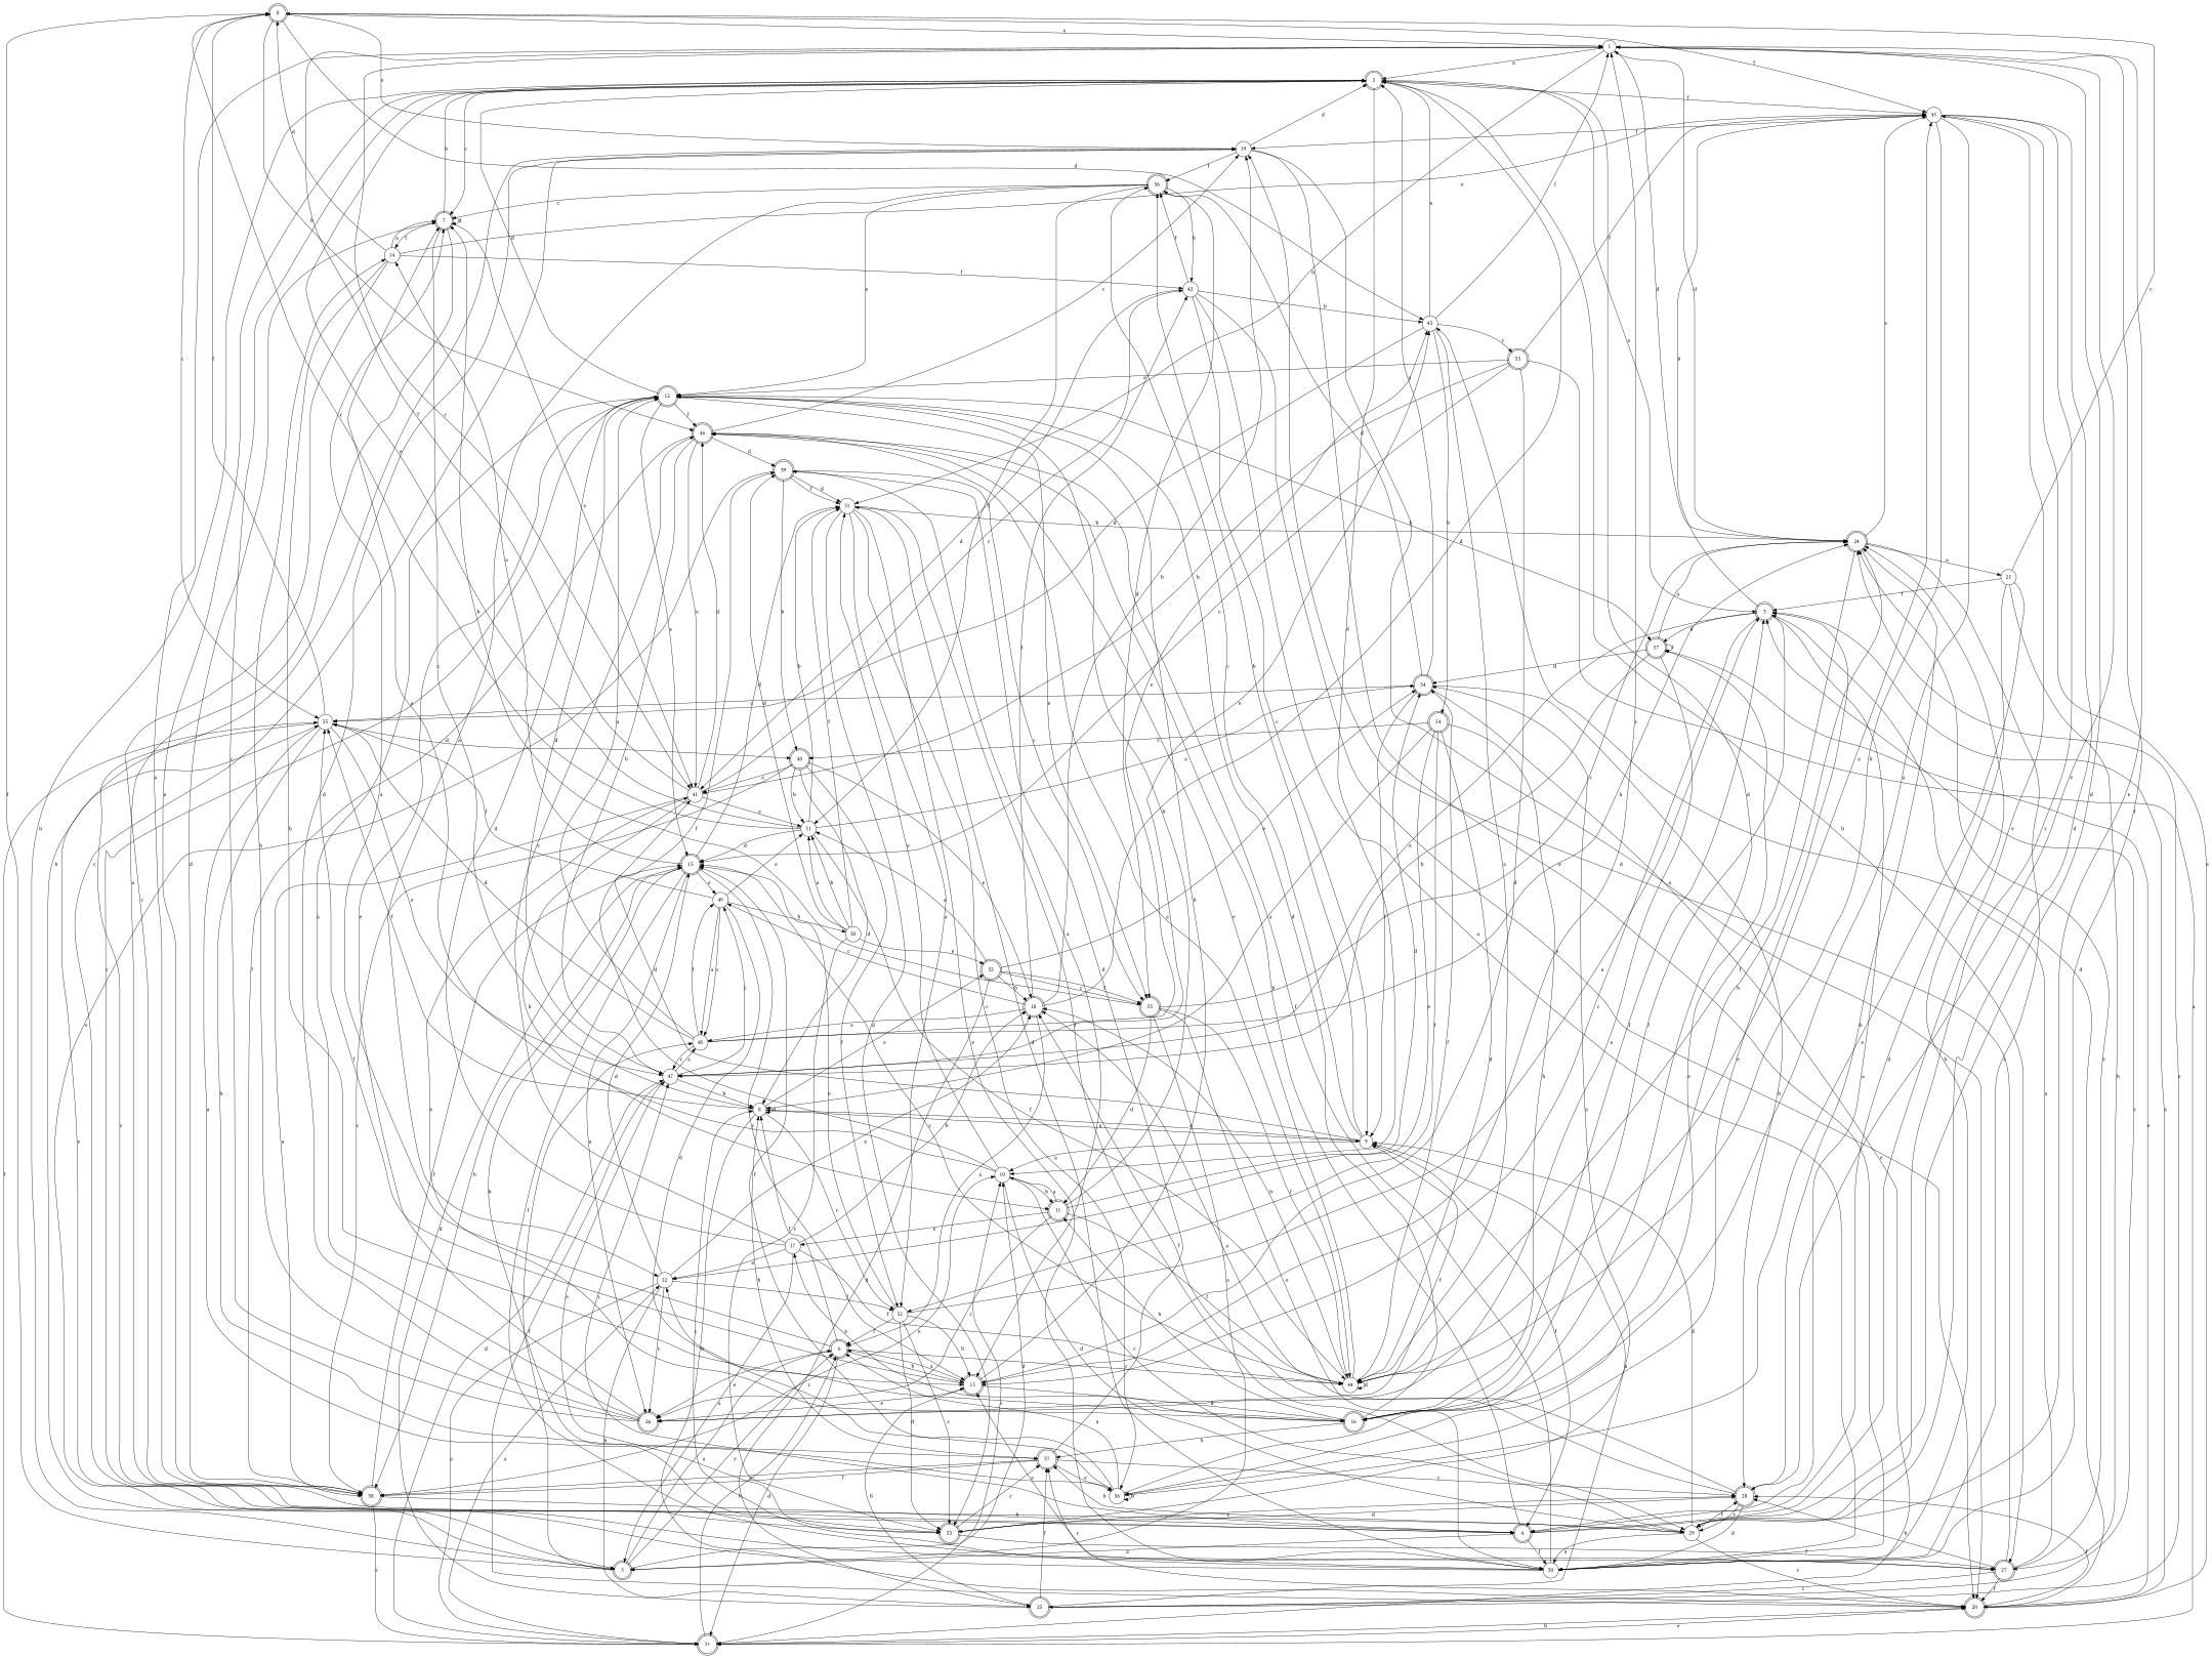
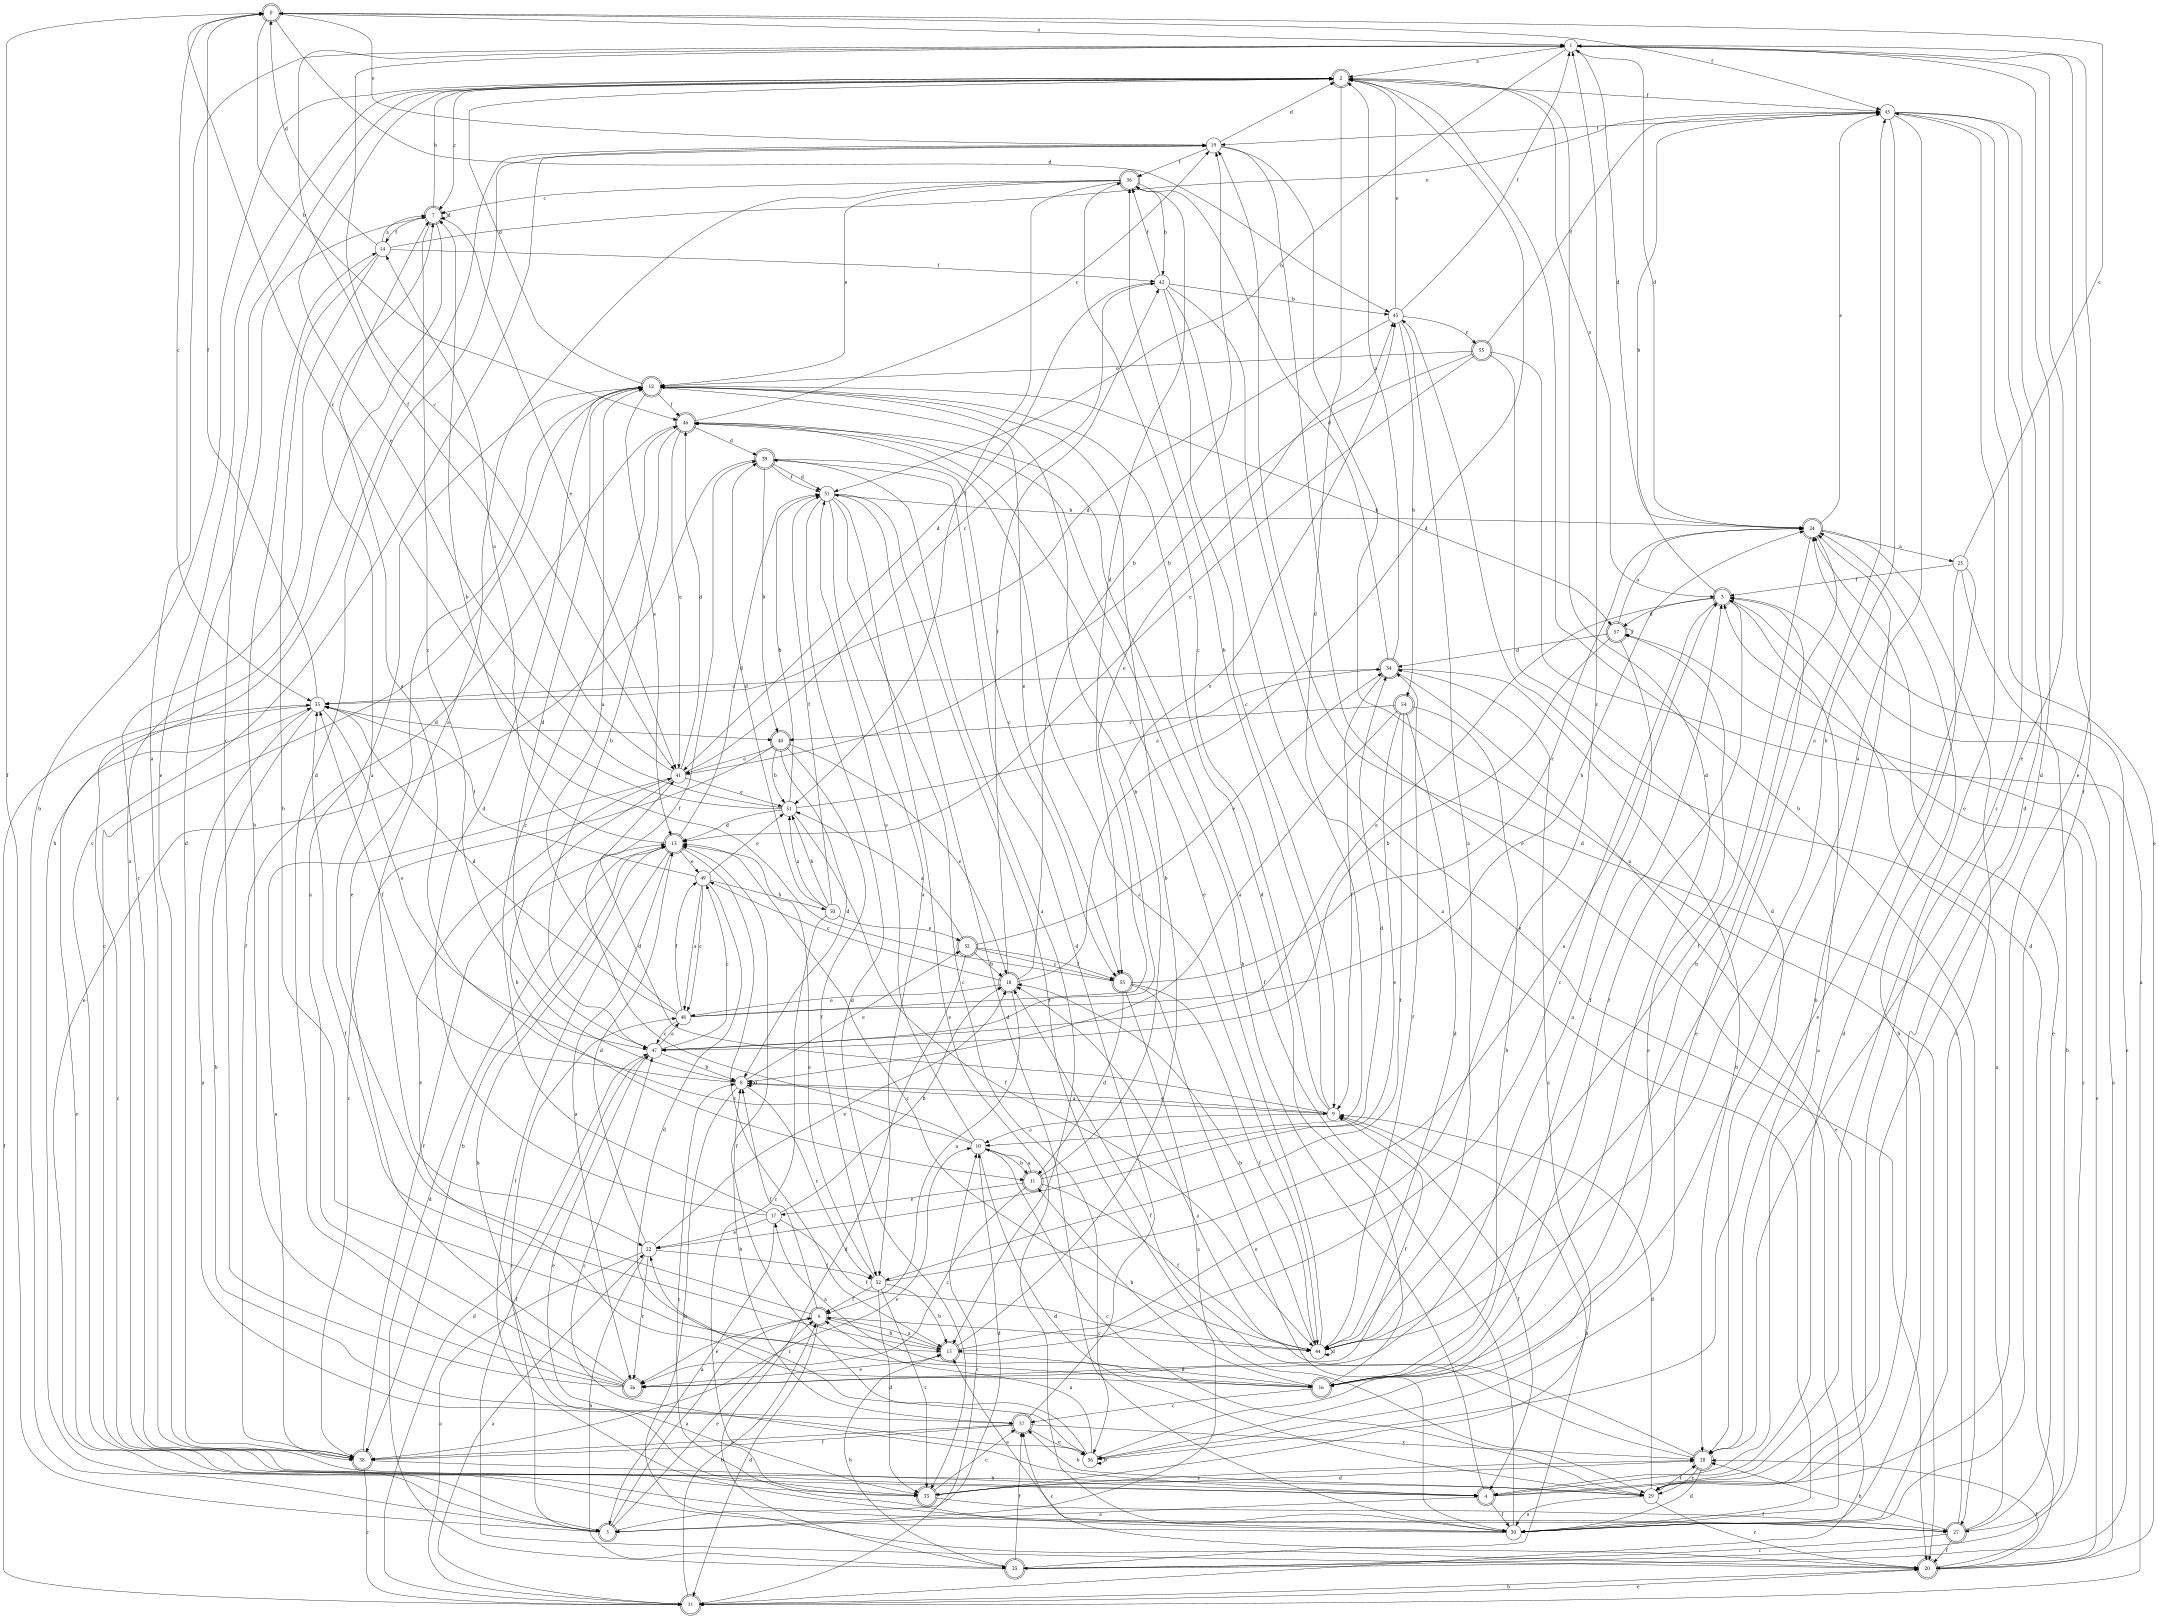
  digraph {
    fontname="PT Serif"
    rankdir=TB
    node [color=black fillcolor=white fontname="PT Serif" shape=doublecircle style="rounded,filled"]
    edge [fontname="PT Serif"]
    n1 [label=0]
    n2 [label=1 shape=circle style=filled]
    n3 [label=19 shape=circle style=filled]
    n4 [label=35 shape=circle style=filled]
    n5 [label=43 shape=circle style=filled]
    n6 [label=45 shape=circle style=filled]
    n7 [label=46]
    n8 [label=2]
    n9 [label=24]
    n10 [label=28]
    n11 [label=30 shape=circle style=filled]
    n12 [label=31 shape=circle style=filled]
    n13 [label=41 shape=circle style=filled]
    n14 [label=27]
    n15 [label=5]
    n16 [label=20]
    n17 [label=56]
    n18 [label=4]
    n19 [label=47 shape=circle style=filled]
    n20 [label=37]
    n21 [label=36 shape=circle style=filled]
    n22 [label=40]
    n23 [label=44 shape=circle style=filled]
    n24 [label=54]
    n25 [label=55]
    n26 [label=16]
    n27 [label=29 shape=circle style=filled]
    n28 [label=38]
    n29 [label=39]
    n30 [label=3]
    n31 [label=7]
    n32 [label=10 shape=circle style=filled]
    n33 [label=25 shape=circle style=filled]
    n34 [label=33]
    n35 [label=18]
    n36 [label=15]
    n37 [label=8 shape=circle style=filled]
    n38 [label=32 shape=circle style=filled]
    n39 [label=11]
    n40 [label=42 shape=circle style=filled]
    n41 [label=51 shape=circle style=filled]
    n42 [label=57]
    n43 [label=14 shape=circle style=filled]
    n44 [label=23]
    n45 [label=21]
    n46 [label=13]
    n47 [label=6]
    n48 [label=26]
    n49 [label=12]
    n50 [label=17 shape=circle style=filled]
    n51 [label=48 shape=circle style=filled]
    n52 [label=49 shape=circle style=filled]
    n53 [label=34]
    n54 [label=9 shape=circle style=filled]
    n55 [label=52]
    n56 [label=22 shape=circle style=filled]
    n57 [label=53]
    n58 [label=50 shape=circle style=filled]
    n1 -> n2 [label=a]
    n1 -> n3 [label=e]
    n1 -> n4 [label=c]
    n1 -> n5 [label=d]
    n1 -> n6 [label=f]
    n1 -> n7 [label=b]
    n2 -> n8 [label=a]
    n2 -> n9 [label=d]
    n2 -> n10 [label=e]
    n2 -> n11 [label=f]
    n2 -> n12 [label=b]
    n2 -> n13 [label=c]
    n3 -> n8 [label=d]
    n3 -> n11 [label=e]
    n3 -> n14 [label=c]
    n3 -> n15 [label=b]
    n3 -> n16 [label=a]
    n3 -> n17 [label=f]
    n4 -> n1 [label=f]
    n4 -> n18 [label=c]
    n4 -> n19 [label=e]
    n4 -> n20 [label=b]
    n4 -> n21 [label=a]
    n4 -> n22 [label=d]
    n5 -> n2 [label=f]
    n5 -> n4 [label=d]
    n5 -> n8 [label=e]
    n5 -> n23 [label=a]
    n5 -> n24 [label=b]
    n5 -> n25 [label=c]
    n6 -> n3 [label=f]
    n6 -> n16 [label=e]
    n6 -> n23 [label=b]
    n6 -> n26 [label=a]
    n6 -> n27 [label=c]
    n6 -> n27 [label=d]
    n7 -> n3 [label=c]
    n7 -> n13 [label=e]
    n7 -> n19 [label=b]
    n7 -> n23 [label=a]
    n7 -> n28 [label=f]
    n7 -> n29 [label=d]
    n8 -> n6 [label=f]
    n8 -> n14 [label=b]
    n8 -> n28 [label=e]
    n8 -> n30 [label=a]
    n8 -> n31 [label=c]
    n8 -> n32 [label=d]
    n9 -> n2 [label=d]
    n9 -> n6 [label=e]
    n9 -> n11 [label=c]
    n9 -> n23 [label=f]
    n9 -> n26 [label=b]
    n9 -> n33 [label=a]
    n10 -> n9 [label=b]
    n10 -> n11 [label=d]
    n10 -> n27 [label=c]
    n10 -> n34 [label=e]
    n10 -> n35 [label=a]
    n10 -> n35 [label=f]
    n11 -> n4 [label=e]
    n11 -> n7 [label=f]
    n11 -> n9 [label=b]
    n11 -> n12 [label=d]
    n11 -> n36 [label=a]
    n11 -> n37 [label=c]
    n12 -> n9 [label=b]
    n12 -> n11 [label=e]
    n12 -> n21 [label=c]
    n12 -> n27 [label=f]
    n12 -> n34 [label=d]
    n12 -> n38 [label=a]
    n13 -> n2 [label=f]
    n13 -> n7 [label=d]
    n13 -> n28 [label=a]
    n13 -> n39 [label=b]
    n13 -> n40 [label=c]
    n13 -> n41 [label=e]
    n14 -> n3 [label=d]
    n14 -> n9 [label=e]
    n14 -> n10 [label=b]
    n14 -> n16 [label=f]
    n14 -> n30 [label=a]
    n14 -> n44 [label=c]
    n15 -> n1 [label=f]
    n15 -> n8 [label=b]
    n15 -> n32 [label=d]
    n15 -> n47 [label=a]
    n15 -> n47 [label=e]
    n15 -> n51 [label=c]
    n16 -> n5 [label=d]
    n16 -> n10 [label=f]
    n16 -> n20 [label=c]
    n16 -> n30 [label=a]
    n16 -> n42 [label=e]
    n16 -> n45 [label=b]
    n17 -> n31 [label=c]
    n17 -> n40 [label=b]
    n17 -> n41 [label=f]
    n17 -> n49 [label=e]
    n17 -> n56 [label=a]
    n17 -> n57 [label=d]
    n18 -> n2 [label=d]
    n18 -> n6 [label=e]
    n18 -> n7 [label=b]
    n18 -> n11 [label=f]
    n18 -> n15 [label=a]
    n18 -> n19 [label=c]
    n19 -> n5 [label=e]
    n19 -> n16 [label=f]
    n19 -> n37 [label=b]
    n19 -> n49 [label=d]
    n19 -> n51 [label=a]
    n19 -> n52 [label=c]
    n20 -> n10 [label=c]
    n20 -> n21 [label=e]
    n20 -> n28 [label=a]
    n20 -> n28 [label=f]
    n20 -> n29 [label=d]
    n20 -> n37 [label=b]
    n21 -> n8 [label=d]
    n21 -> n21 [label=b]
    n21 -> n30 [label=e]
    n21 -> n46 [label=f]
    n21 -> n47 [label=a]
    n21 -> n56 [label=c]
    n22 -> n13 [label=a]
    n22 -> n28 [label=c]
    n22 -> n35 [label=e]
    n22 -> n37 [label=d]
    n22 -> n38 [label=f]
    n22 -> n41 [label=b]
    n23 -> n6 [label=a]
    n23 -> n7 [label=e]
    n23 -> n23 [label=d]
    n23 -> n35 [label=b]
    n23 -> n46 [label=c]
    n23 -> n53 [label=f]
    n24 -> n22 [label=c]
    n24 -> n23 [label=d]
    n24 -> n26 [label=b]
    n24 -> n37 [label=a]
    n24 -> n38 [label=f]
    n24 -> n56 [label=e]
    n25 -> n6 [label=f]
-   n25 -> n36 [label=d]
+   n25 -> n10 [label=d]
    n25 -> n13 [label=b]
    n25 -> n45 [label=a]
    n25 -> n46 [label=c]
    n25 -> n49 [label=e]
    n26 -> n13 [label=e]
-   n26 -> n20 [label=b]
+   n26 -> n20 [label=c]
    n26 -> n30 [label=f]
    n26 -> n39 [label=b]
    n26 -> n49 [label=d]
    n26 -> n50 [label=a]
    n27 -> n2 [label=e]
    n27 -> n10 [label=f]
    n27 -> n11 [label=a]
    n27 -> n16 [label=c]
    n27 -> n20 [label=b]
    n27 -> n54 [label=d]
    n28 -> n2 [label=a]
    n28 -> n18 [label=b]
    n28 -> n31 [label=d]
    n28 -> n32 [label=e]
    n28 -> n45 [label=c]
    n28 -> n46 [label=f]
    n29 -> n12 [label=d]
    n29 -> n12 [label=f]
    n29 -> n15 [label=e]
    n29 -> n22 [label=b]
    n29 -> n36 [label=a]
    n29 -> n57 [label=c]
    n30 -> n6 [label=b]
    n30 -> n18 [label=a]
    n30 -> n19 [label=e]
    n30 -> n26 [label=f]
    n30 -> n36 [label=c]
    n30 -> n42 [label=d]
    n31 -> n8 [label=b]
    n31 -> n13 [label=e]
    n31 -> n18 [label=a]
    n31 -> n31 [label=d]
    n31 -> n37 [label=c]
    n31 -> n43 [label=f]
    n32 -> n12 [label=e]
    n32 -> n27 [label=c]
    n32 -> n27 [label=d]
    n32 -> n29 [label=f]
    n32 -> n31 [label=a]
    n32 -> n39 [label=b]
    n33 -> n1 [label=c]
    n33 -> n14 [label=b]
    n33 -> n18 [label=d]
    n33 -> n21 [label=e]
    n33 -> n30 [label=f]
    n34 -> n10 [label=d]
    n34 -> n14 [label=f]
    n34 -> n19 [label=e]
    n34 -> n20 [label=c]
    n34 -> n46 [label=b]
    n34 -> n53 [label=a]
    n35 -> n3 [label=b]
    n35 -> n8 [label=d]
    n35 -> n40 [label=f]
    n35 -> n47 [label=a]
    n35 -> n51 [label=e]
    n35 -> n52 [label=c]
    n36 -> n2 [label=c]
    n36 -> n4 [label=f]
    n36 -> n26 [label=d]
    n36 -> n47 [label=a]
    n36 -> n48 [label=e]
    n36 -> n49 [label=b]
    n37 -> n4 [label=f]
    n37 -> n16 [label=b]
    n37 -> n37 [label=d]
    n37 -> n38 [label=c]
    n37 -> n54 [label=a]
    n37 -> n55 [label=e]
    n38 -> n30 [label=a]
    n38 -> n34 [label=c]
    n38 -> n34 [label=d]
    n38 -> n36 [label=b]
    n38 -> n46 [label=e]
    n38 -> n47 [label=f]
    n39 -> n23 [label=f]
    n39 -> n32 [label=a]
    n39 -> n48 [label=c]
    n39 -> n49 [label=b]
    n39 -> n50 [label=e]
    n39 -> n53 [label=d]
    n40 -> n5 [label=b]
    n40 -> n11 [label=a]
    n40 -> n13 [label=d]
    n40 -> n16 [label=e]
    n40 -> n17 [label=f]
    n40 -> n54 [label=c]
    n41 -> n1 [label=c]
    n41 -> n8 [label=e]
    n41 -> n12 [label=b]
    n41 -> n23 [label=f]
    n41 -> n46 [label=d]
    n41 -> n53 [label=a]
    n42 -> n9 [label=a]
    n42 -> n19 [label=b]
    n42 -> n21 [label=e]
    n42 -> n42 [label=f]
    n42 -> n48 [label=a]
    n42 -> n53 [label=d]
    n43 -> n1 [label=d]
    n43 -> n6 [label=e]
    n43 -> n27 [label=c]
    n43 -> n31 [label=a]
    n43 -> n36 [label=b]
    n43 -> n40 [label=f]
    n44 -> n9 [label=e]
    n44 -> n20 [label=f]
    n44 -> n30 [label=c]
    n44 -> n36 [label=b]
    n44 -> n46 [label=d]
    n44 -> n54 [label=a]
    n45 -> n4 [label=f]
    n45 -> n16 [label=e]
    n45 -> n19 [label=d]
    n45 -> n32 [label=c]
    n45 -> n47 [label=b]
    n45 -> n56 [label=a]
    n46 -> n12 [label=d]
    n46 -> n14 [label=f]
    n46 -> n28 [label=b]
    n46 -> n36 [label=c]
    n46 -> n43 [label=a]
    n46 -> n48 [label=a]
    n46 -> n52 [label=e]
    n47 -> n23 [label=c]
    n47 -> n31 [label=a]
    n47 -> n36 [label=b]
    n47 -> n37 [label=f]
    n47 -> n45 [label=d]
    n47 -> n48 [label=e]
    n48 -> n3 [label=d]
    n48 -> n8 [label=c]
    n48 -> n43 [label=b]
    n48 -> n49 [label=a]
    n48 -> n49 [label=e]
    n48 -> n54 [label=f]
    n49 -> n7 [label=f]
    n49 -> n8 [label=d]
    n49 -> n34 [label=c]
    n49 -> n42 [label=b]
    n49 -> n46 [label=a]
    n49 -> n57 [label=e]
    n50 -> n7 [label=c]
    n50 -> n15 [label=a]
    n50 -> n23 [label=f]
    n50 -> n35 [label=b]
    n50 -> n49 [label=d]
    n50 -> n56 [label=e]
    n51 -> n4 [label=d]
    n51 -> n5 [label=e]
    n51 -> n9 [label=b]
    n51 -> n19 [label=c]
    n51 -> n49 [label=a]
    n51 -> n52 [label=f]
    n52 -> n4 [label=f]
    n52 -> n26 [label=d]
    n52 -> n41 [label=e]
    n52 -> n51 [label=a]
    n52 -> n51 [label=c]
    n52 -> n58 [label=b]
    n53 -> n4 [label=c]
    n53 -> n8 [label=a]
    n53 -> n10 [label=b]
    n53 -> n17 [label=d]
    n53 -> n45 [label=e]
    n53 -> n54 [label=f]
    n54 -> n13 [label=d]
    n54 -> n17 [label=b]
    n54 -> n17 [label=c]
    n54 -> n18 [label=f]
    n54 -> n32 [label=a]
    n54 -> n37 [label=e]
    n55 -> n35 [label=b]
    n55 -> n41 [label=a]
    n55 -> n44 [label=d]
    n55 -> n53 [label=e]
    n55 -> n57 [label=c]
    n55 -> n57 [label=f]
    n56 -> n35 [label=e]
    n56 -> n38 [label=f]
    n56 -> n44 [label=b]
    n56 -> n45 [label=a]
    n56 -> n46 [label=d]
    n56 -> n48 [label=c]
    n57 -> n9 [label=c]
    n57 -> n11 [label=e]
    n57 -> n15 [label=a]
    n57 -> n23 [label=f]
    n57 -> n31 [label=b]
    n57 -> n39 [label=d]
    n58 -> n12 [label=f]
    n58 -> n29 [label=d]
    n58 -> n34 [label=c]
    n58 -> n41 [label=a]
    n58 -> n41 [label=b]
    n58 -> n55 [label=e]
  }
